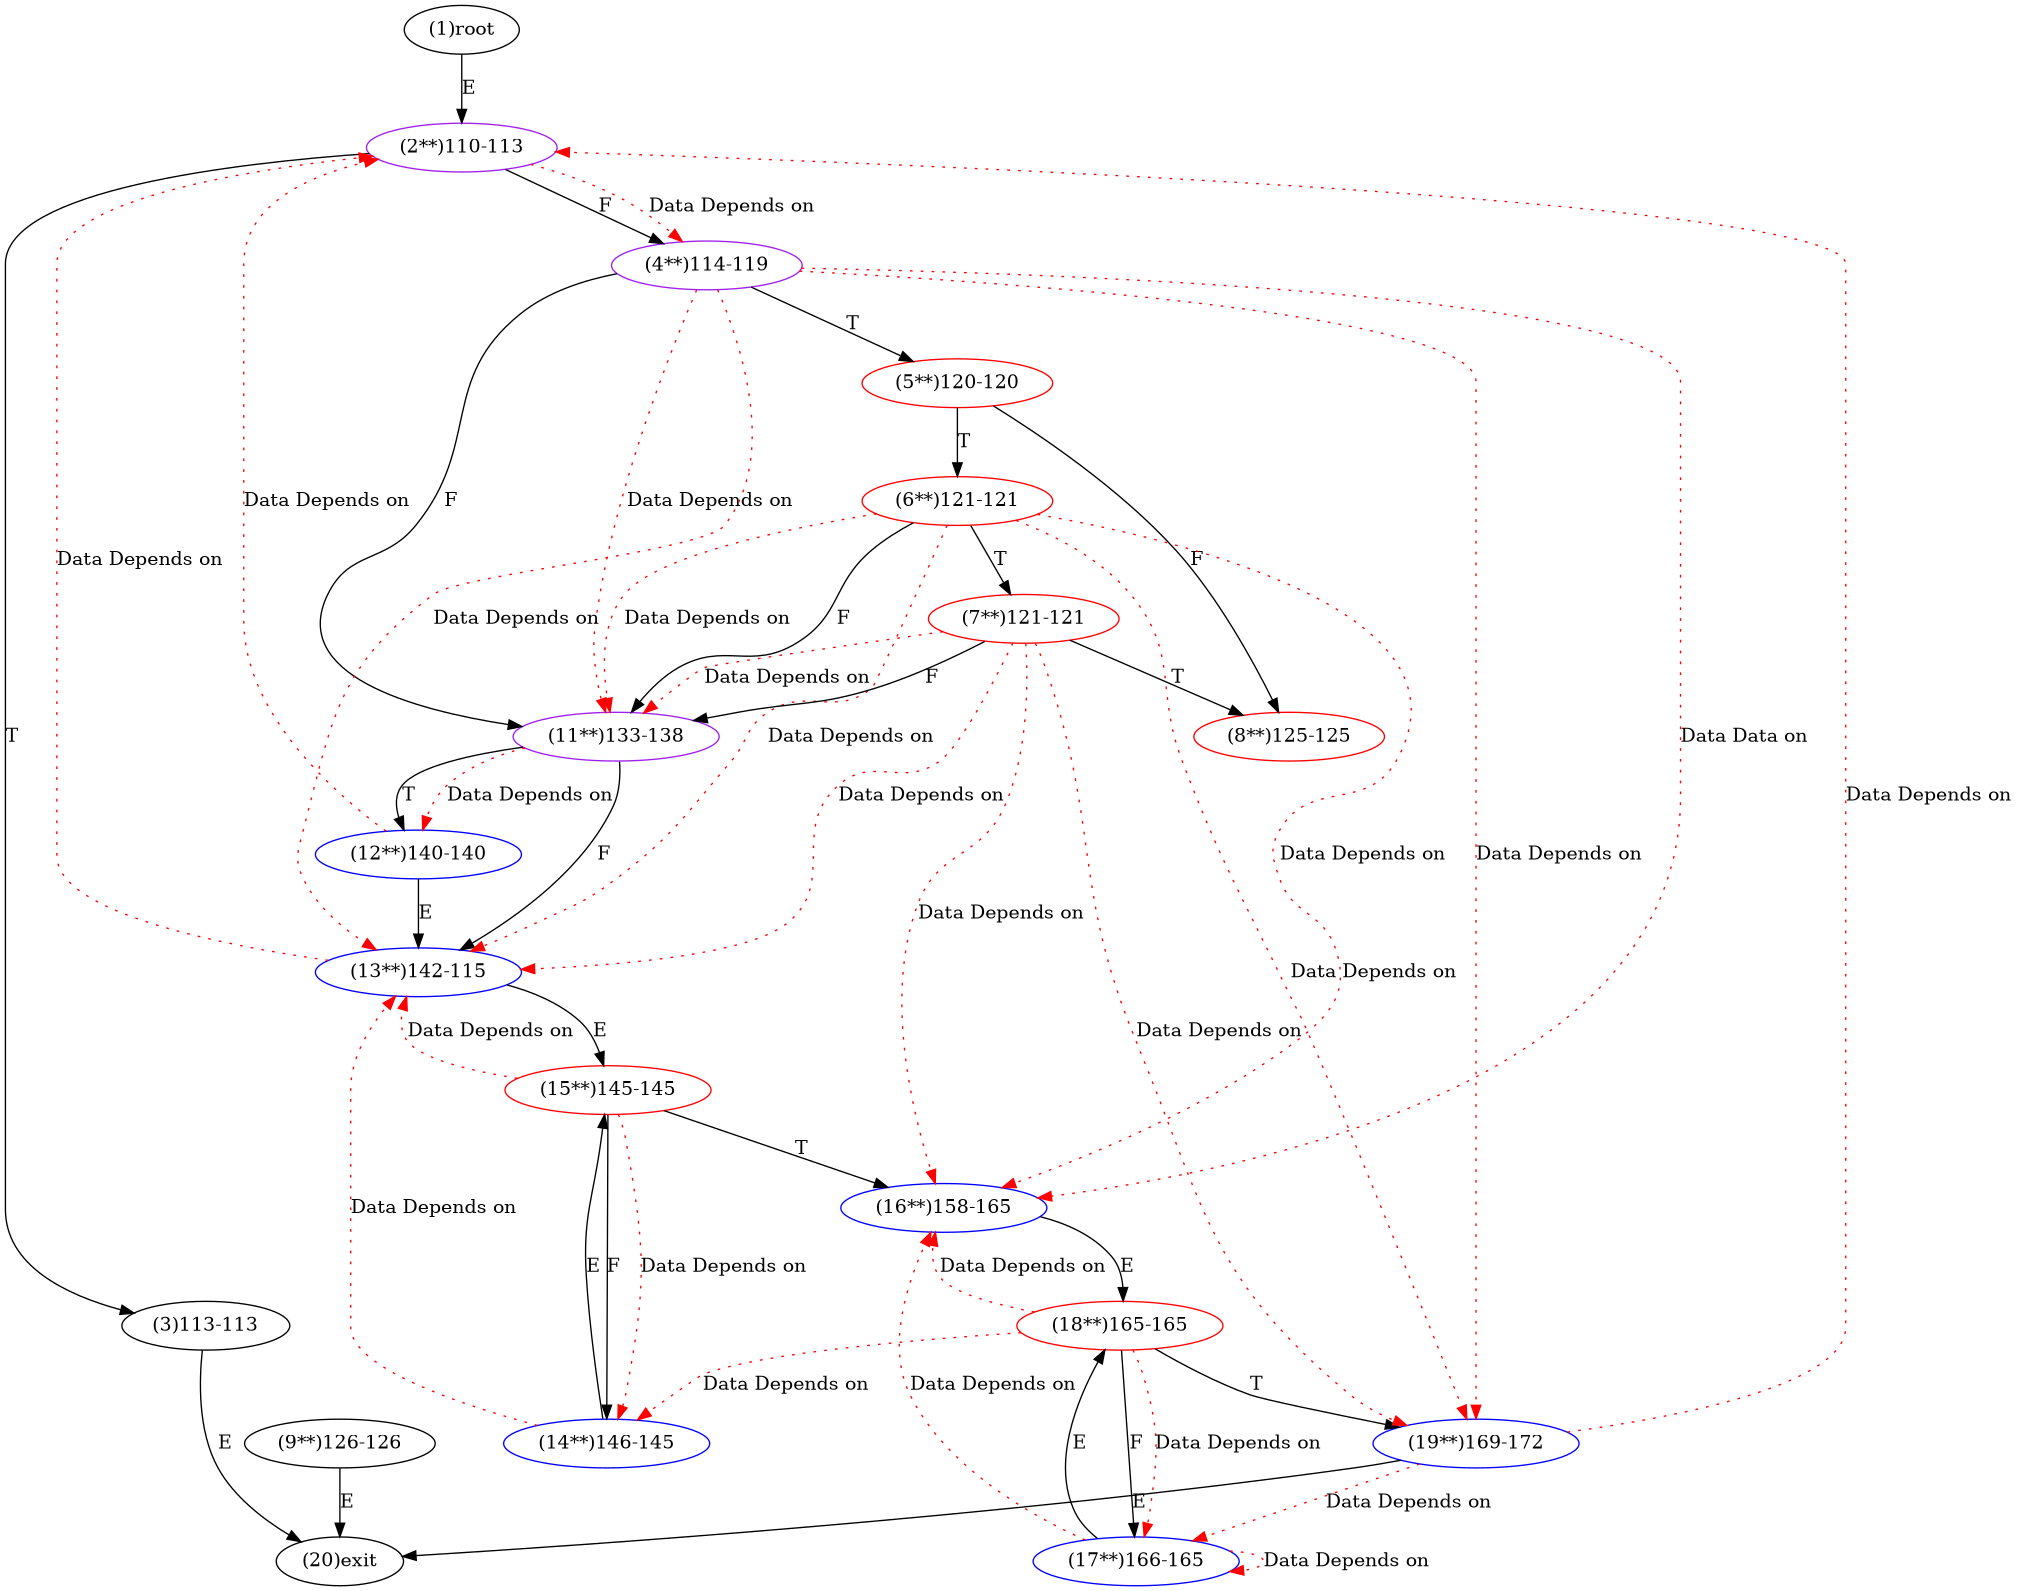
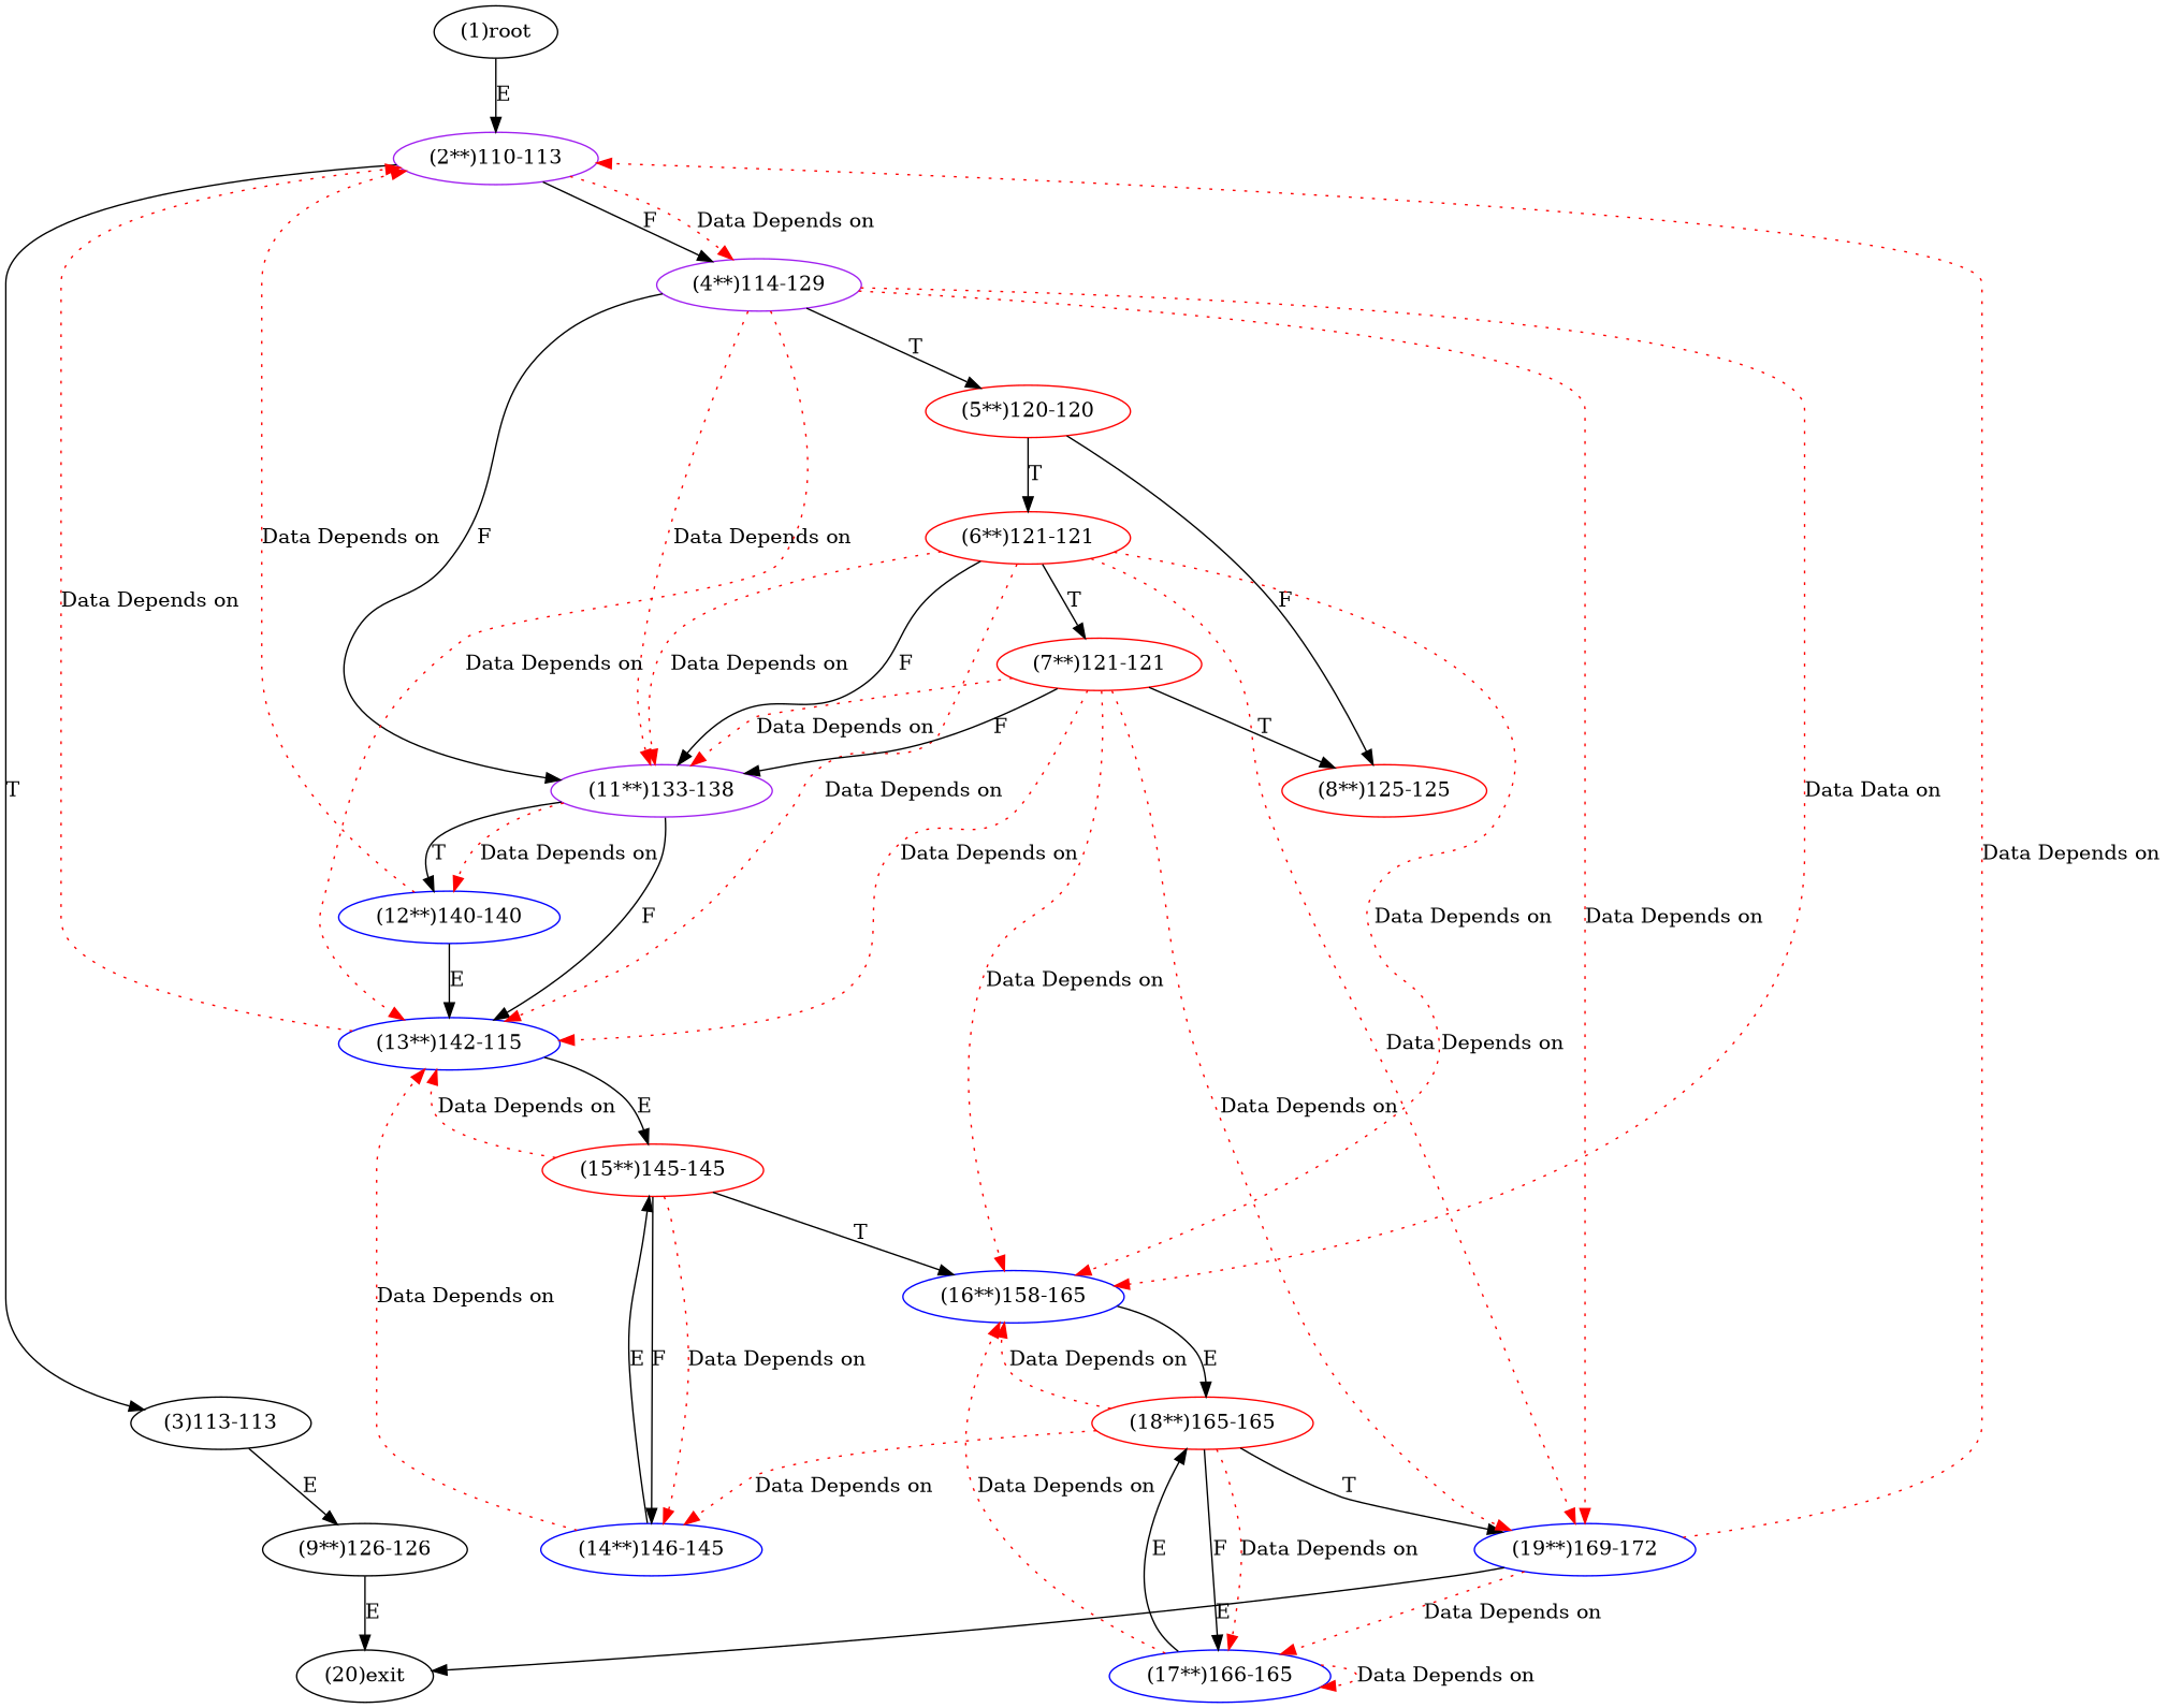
  digraph {
    node [color=red]
    edge [color=red style=dotted]
    n1 [label="(1)root" color=""]
    n2 [color=purple label="(2**)110-113"]
    n3 [label="(3)113-113" color=""]
-   n4 [color=purple label="(4**)114-119"]
+   n4 [color=purple label="(4**)114-129"]
    n5 [label="(20)exit" color=""]
    n6 [label="(5**)120-120"]
    n7 [color=purple label="(11**)133-138"]
    n8 [color=blue label="(13**)142-115"]
    n9 [color=blue label="(16**)158-165"]
    n10 [color=blue label="(19**)169-172"]
    n11 [label="(6**)121-121"]
    n12 [label="(8**)125-125"]
    n13 [color=blue label="(12**)140-140"]
    n14 [label="(15**)145-145"]
    n15 [label="(18**)165-165"]
    n16 [color=blue label="(17**)166-165"]
    n17 [label="(7**)121-121"]
    n18 [label="(9**)126-126" color=""]
    n19 [color=blue label="(14**)146-145"]
    n1 -> n2 [label=E color="" style=""]
    n2 -> n3 [label=T color="" style=""]
    n2 -> n4 [label=F color="" style=""]
    n2 -> n4 [label="Data Depends on"]
-   n3 -> n5 [label=E color="" style=""]
+   n3 -> n18 [label=E color="" style=""]
    n4 -> n6 [label=T color="" style=""]
    n4 -> n7 [label=F color="" style=""]
    n4 -> n7 [label="Data Depends on"]
    n4 -> n8 [label="Data Depends on"]
    n4 -> n9 [label="Data Data on"]
    n4 -> n10 [label="Data Depends on"]
    n6 -> n11 [label=T color="" style=""]
    n6 -> n12 [label=F color="" style=""]
    n7 -> n8 [label=F color="" style=""]
    n7 -> n13 [label=T color="" style=""]
    n7 -> n13 [label="Data Depends on"]
    n8 -> n2 [label="Data Depends on"]
    n8 -> n14 [label=E color="" style=""]
    n9 -> n15 [label=E color="" style=""]
    n10 -> n2 [label="Data Depends on"]
    n10 -> n5 [label=E color="" style=""]
    n10 -> n16 [label="Data Depends on"]
    n11 -> n7 [label=F color="" style=""]
    n11 -> n7 [label="Data Depends on"]
    n11 -> n8 [label="Data Depends on"]
    n11 -> n9 [label="Data Depends on"]
    n11 -> n10 [label="Data Depends on"]
    n11 -> n17 [label=T color="" style=""]
    n13 -> n2 [label="Data Depends on"]
    n13 -> n8 [label=E color="" style=""]
    n14 -> n8 [label="Data Depends on"]
    n14 -> n9 [label=T color="" style=""]
    n14 -> n19 [label=F color="" style=""]
    n14 -> n19 [label="Data Depends on"]
    n15 -> n9 [label="Data Depends on"]
    n15 -> n10 [label=T color="" style=""]
    n15 -> n16 [label=F color="" style=""]
    n15 -> n16 [label="Data Depends on"]
    n15 -> n19 [label="Data Depends on"]
    n16 -> n9 [label="Data Depends on"]
    n16 -> n15 [label=E color="" style=""]
    n16 -> n16 [label="Data Depends on"]
    n17 -> n7 [label=F color="" style=""]
    n17 -> n7 [label="Data Depends on"]
    n17 -> n8 [label="Data Depends on"]
    n17 -> n9 [label="Data Depends on"]
    n17 -> n10 [label="Data Depends on"]
    n17 -> n12 [label=T color="" style=""]
    n18 -> n5 [label=E color="" style=""]
    n19 -> n8 [label="Data Depends on"]
    n19 -> n14 [label=E color="" style=""]
  }
